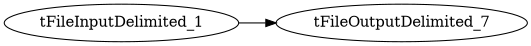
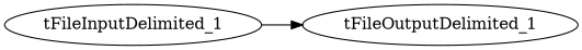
  digraph {
    rankdir=LR
    n1 [label=tFileInputDelimited_1]
-   n2 [label=tFileOutputDelimited_7]
+   n2 [label=tFileOutputDelimited_1]
    n1 -> n2
  }
